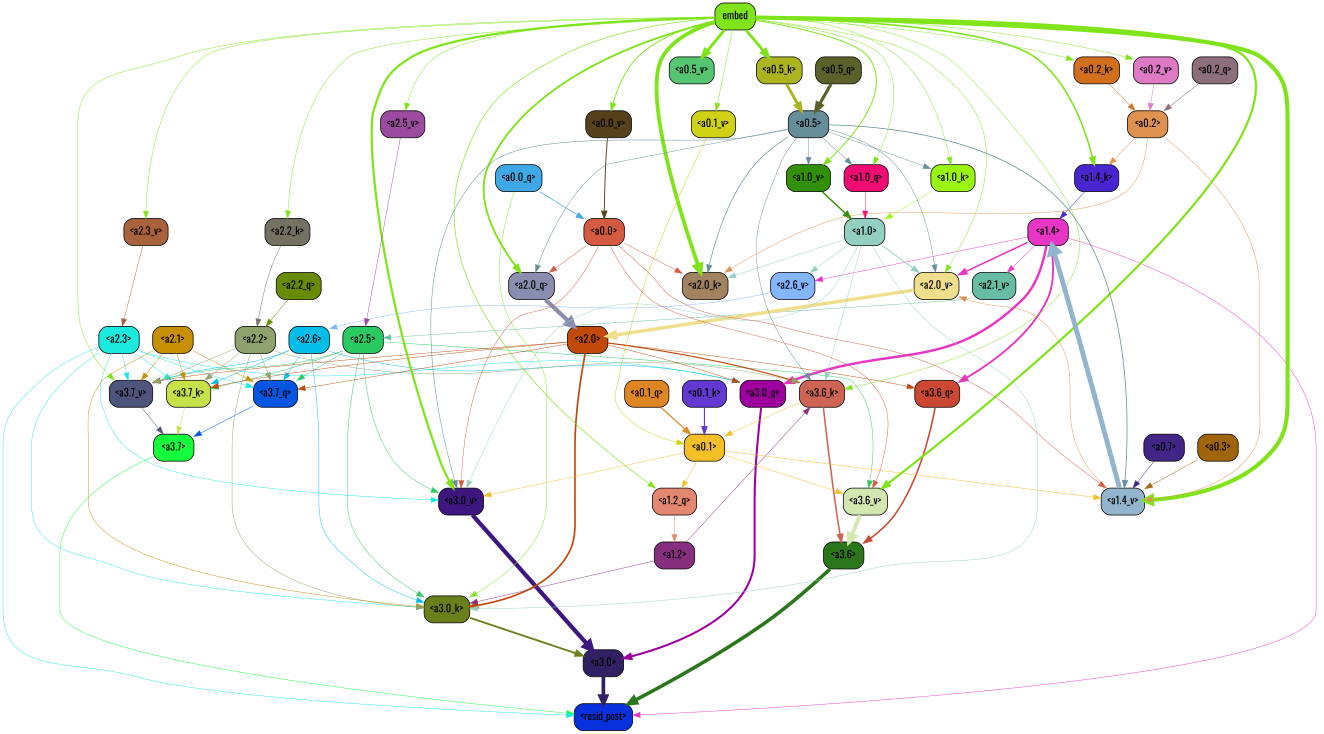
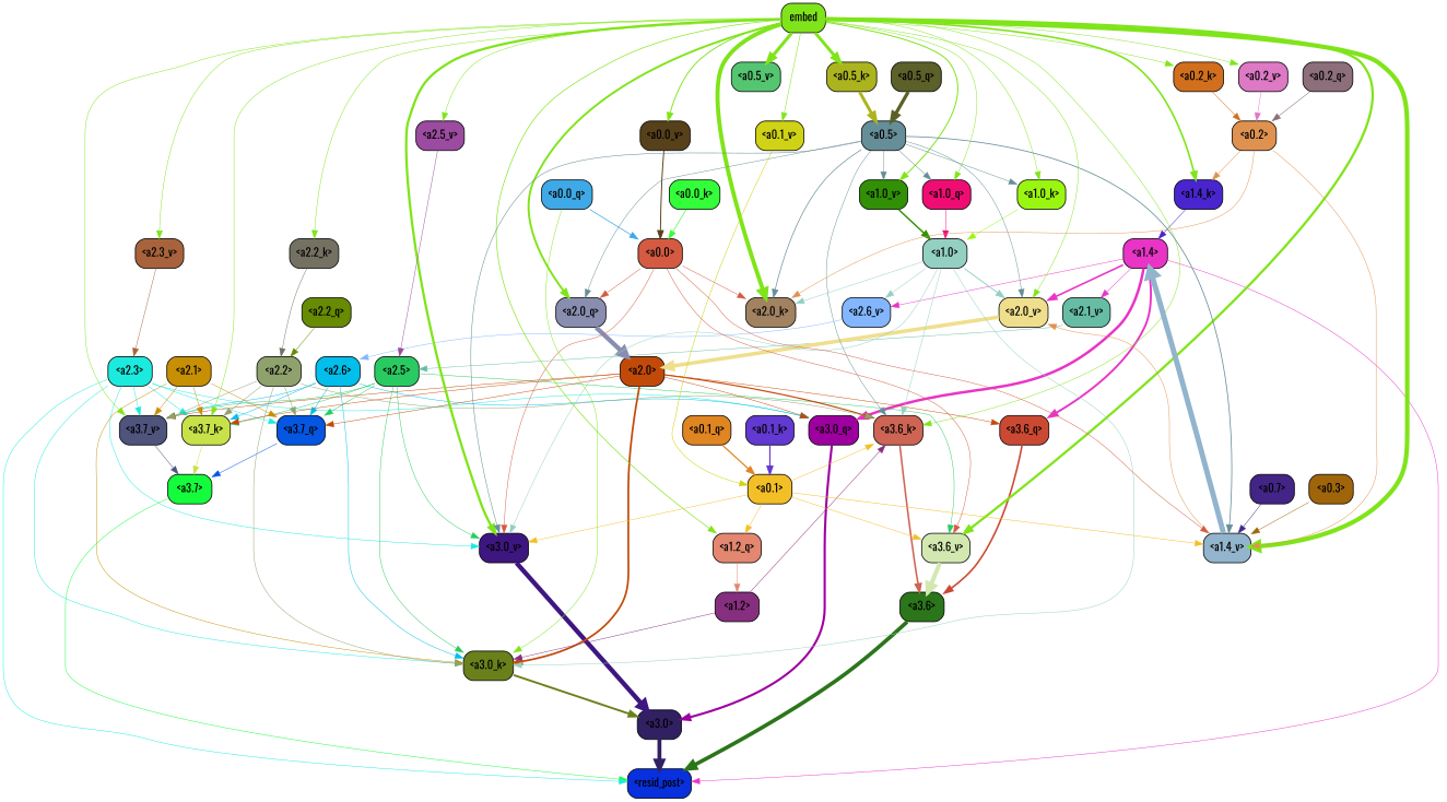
  strict digraph {
    fontname=Oswald
    splines=true
    node [color=black fontname=Oswald shape=box style="filled, rounded"]
    edge [color="#80e41b" fontname=Oswald penwidth=0.6]
    "<a3.7>" [fillcolor="#15fc3c"]
    "<resid_post>" [fillcolor="#0830dd"]
    "<a3.6>" [fillcolor="#2b761a"]
    "<a3.0>" [fillcolor="#312163"]
    "<a2.3>" [fillcolor="#1deade"]
    "<a3.7_q>" [fillcolor="#0556e3"]
    "<a3.0_q>" [fillcolor="#9e00a0"]
    "<a3.7_k>" [fillcolor="#c7e149"]
    "<a3.0_k>" [fillcolor="#6a801b"]
    "<a3.7_v>" [fillcolor="#4e547c"]
    "<a3.0_v>" [fillcolor="#3e1680"]
    "<a1.4>" [fillcolor="#e835c6"]
    "<a3.6_q>" [fillcolor="#cb4933"]
    "<a2.6_v>" [fillcolor="#83b6ff"]
    "<a2.1_v>" [fillcolor="#66bda3"]
    "<a2.0_v>" [fillcolor="#efdf8d"]
    "<a2.6>" [fillcolor="#02beeb"]
    "<a2.5>" [fillcolor="#2aca62"]
    "<a2.0>" [fillcolor="#c24a09"]
    "<a2.1>" [fillcolor="#c78f03"]
    "<a3.6_k>" [fillcolor="#ce6454"]
    "<a3.6_v>" [fillcolor="#d3e8b0"]
    "<a2.2>" [fillcolor="#8fa26d"]
    embed [fillcolor="#80e41b"]
    "<a2.0_q>" [fillcolor="#898eb0"]
    "<a2.2_k>" [fillcolor="#747163"]
    "<a2.0_k>" [fillcolor="#a18261"]
    "<a2.5_v>" [fillcolor="#9b4ba0"]
    "<a2.3_v>" [fillcolor="#a8633c"]
    "<a1.2_q>" [fillcolor="#e38770"]
    "<a1.0_q>" [fillcolor="#f00d73"]
    "<a1.4_k>" [fillcolor="#4925cf"]
    "<a1.0_k>" [fillcolor="#9af611"]
    "<a1.4_v>" [fillcolor="#92b4cc"]
    "<a1.0_v>" [fillcolor="#319005"]
    "<a0.5_k>" [fillcolor="#abb41f"]
    "<a0.2_k>" [fillcolor="#d26f1d"]
    "<a0.5_v>" [fillcolor="#55c571"]
    "<a0.2_v>" [fillcolor="#dd79c5"]
    "<a0.1_v>" [fillcolor="#d0d315"]
    "<a0.0_v>" [fillcolor="#57411b"]
    "<a1.2>" [fillcolor="#872f7f"]
    "<a1.0>" [fillcolor="#93d0c2"]
    "<a0.5>" [fillcolor="#668e98"]
    "<a0.2>" [fillcolor="#df9250"]
    "<a0.1>" [fillcolor="#f3bf26"]
    "<a0.0>" [fillcolor="#d45b41"]
    "<a2.2_q>" [fillcolor="#678b02"]
    "<a0.7>" [fillcolor="#422586"]
    "<a0.3>" [fillcolor="#a0650b"]
    "<a0.5_q>" [fillcolor="#5c6029"]
    "<a0.2_q>" [fillcolor="#8d6e7b"]
    "<a0.1_q>" [fillcolor="#df8521"]
    "<a0.0_q>" [fillcolor="#3ea9e6"]
    "<a0.1_k>" [fillcolor="#6239d1"]
+   "<a0.0_k>" [fillcolor="#34fe39"]
    "<a3.7>" -> "<resid_post>" [color="#15fc3c"]
    "<a3.6>" -> "<resid_post>" [color="#2b761a" penwidth=4.753257989883423]
    "<a3.0>" -> "<resid_post>" [color="#312163" penwidth=4.90053927898407]
    "<a2.3>" -> "<resid_post>" [color="#1deade"]
    "<a2.3>" -> "<a3.7_q>" [color="#1deade"]
    "<a2.3>" -> "<a3.0_q>" [color="#1deade"]
    "<a2.3>" -> "<a3.7_k>" [color="#1deade"]
    "<a2.3>" -> "<a3.0_k>" [color="#1deade"]
    "<a2.3>" -> "<a3.7_v>" [color="#1deade"]
    "<a2.3>" -> "<a3.0_v>" [color="#1deade"]
    "<a3.7_q>" -> "<a3.7>" [color="#0556e3"]
    "<a3.0_q>" -> "<a3.0>" [color="#9e00a0" penwidth=2.7421876192092896]
    "<a3.7_k>" -> "<a3.7>" [color="#c7e149"]
    "<a3.0_k>" -> "<a3.0>" [color="#6a801b" penwidth=2.476402521133423]
    "<a3.7_v>" -> "<a3.7>" [color="#4e547c"]
    "<a3.0_v>" -> "<a3.0>" [color="#3e1680" penwidth=5.652270674705505]
    "<a1.4>" -> "<resid_post>" [color="#e835c6"]
    "<a1.4>" -> "<a3.0_q>" [color="#e835c6" penwidth=3.2760138511657715]
    "<a1.4>" -> "<a3.6_q>" [color="#e835c6" penwidth=2.5149343013763428]
    "<a1.4>" -> "<a2.6_v>" [color="#e835c6"]
    "<a1.4>" -> "<a2.1_v>" [color="#e835c6"]
    "<a1.4>" -> "<a2.0_v>" [color="#e835c6" penwidth=2.0870713144540787]
    "<a3.6_q>" -> "<a3.6>" [color="#cb4933" penwidth=2.091020345687866]
    "<a2.6_v>" -> "<a2.6>" [color="#83b6ff"]
    "<a2.1_v>" -> "<a2.5>" [color="#66bda3"]
    "<a2.0_v>" -> "<a2.0>" [color="#efdf8d" penwidth=4.611755967140198]
    "<a2.6>" -> "<a3.7_q>" [color="#02beeb"]
    "<a2.6>" -> "<a3.0_q>" [color="#02beeb"]
    "<a2.6>" -> "<a3.7_k>" [color="#02beeb"]
    "<a2.6>" -> "<a3.0_k>" [color="#02beeb"]
    "<a2.6>" -> "<a3.7_v>" [color="#02beeb"]
    "<a2.5>" -> "<a3.7_q>" [color="#2aca62"]
    "<a2.5>" -> "<a3.7_k>" [color="#2aca62"]
    "<a2.5>" -> "<a3.0_k>" [color="#2aca62"]
    "<a2.5>" -> "<a3.7_v>" [color="#2aca62"]
    "<a2.5>" -> "<a3.0_v>" [color="#2aca62"]
    "<a2.5>" -> "<a3.6_v>" [color="#2aca62"]
    "<a2.0>" -> "<a3.7_q>" [color="#c24a09"]
    "<a2.0>" -> "<a3.0_q>" [color="#c24a09"]
    "<a2.0>" -> "<a3.7_k>" [color="#c24a09"]
    "<a2.0>" -> "<a3.0_k>" [color="#c24a09" penwidth=2.2635570764541626]
    "<a2.0>" -> "<a3.7_v>" [color="#c24a09"]
    "<a2.0>" -> "<a3.6_q>" [color="#c24a09"]
    "<a2.0>" -> "<a3.6_k>" [color="#c24a09" penwidth=1.5290023684501648]
    "<a2.1>" -> "<a3.7_q>" [color="#c78f03"]
    "<a2.1>" -> "<a3.7_k>" [color="#c78f03"]
    "<a2.1>" -> "<a3.0_k>" [color="#c78f03"]
    "<a2.1>" -> "<a3.7_v>" [color="#c78f03"]
    "<a3.6_k>" -> "<a3.6>" [color="#ce6454" penwidth=2.048597991466522]
    "<a3.6_v>" -> "<a3.6>" [color="#d3e8b0" penwidth=5.2550448179244995]
    "<a2.2>" -> "<a3.7_q>" [color="#8fa26d"]
    "<a2.2>" -> "<a3.7_k>" [color="#8fa26d"]
    "<a2.2>" -> "<a3.0_k>" [color="#8fa26d"]
    "<a2.2>" -> "<a3.7_v>" [color="#8fa26d"]
    "<a2.2>" -> "<a3.6_k>" [color="#8fa26d"]
+   embed -> "<a3.7_k>"
    embed -> "<a3.7_v>"
    embed -> "<a3.0_v>" [penwidth=2.972973108291626]
    embed -> "<a2.0_v>"
    embed -> "<a3.6_k>"
    embed -> "<a3.6_v>" [penwidth=2.9556376338005066]
    embed -> "<a2.0_q>" [penwidth=2.522909115999937]
    embed -> "<a2.2_k>"
    embed -> "<a2.0_k>" [penwidth=5.094568967819214]
    embed -> "<a2.5_v>"
    embed -> "<a2.3_v>"
    embed -> "<a1.2_q>" [penwidth=0.8520002365112305]
    embed -> "<a1.0_q>"
    embed -> "<a1.4_k>" [penwidth=2.115079402923584]
    embed -> "<a1.0_k>"
    embed -> "<a1.4_v>" [penwidth=5.504090070724487]
    embed -> "<a1.0_v>" [penwidth=1.2935692071914673]
    embed -> "<a0.5_k>" [penwidth=3.851005434989929]
    embed -> "<a0.2_k>"
    embed -> "<a0.5_v>" [penwidth=4.012355327606201]
    embed -> "<a0.2_v>"
    embed -> "<a0.1_v>" [penwidth=0.6730842590332031]
    embed -> "<a0.0_v>" [penwidth=1.2175352573394775]
    "<a2.0_q>" -> "<a2.0>" [color="#898eb0" penwidth=5.557696580886841]
    "<a2.2_k>" -> "<a2.2>" [color="#747163"]
    "<a2.5_v>" -> "<a2.5>" [color="#9b4ba0"]
    "<a2.3_v>" -> "<a2.3>" [color="#a8633c"]
    "<a1.2_q>" -> "<a1.2>" [color="#e38770" penwidth=0.6145738363265991]
    "<a1.0_q>" -> "<a1.0>" [color="#f00d73"]
    "<a1.4_k>" -> "<a1.4>" [color="#4925cf"]
    "<a1.0_k>" -> "<a1.0>" [color="#9af611"]
    "<a1.4_v>" -> "<a1.4>" [color="#92b4cc" penwidth=6.5241758823394775]
    "<a1.4_v>" -> "<a2.0_v>" [color="#df9250"]
    "<a1.0_v>" -> "<a1.0>" [color="#319005" penwidth=1.8809151649475098]
    "<a0.5_k>" -> "<a0.5>" [color="#abb41f" penwidth=3.8599258065223694]
    "<a0.2_k>" -> "<a0.2>" [color="#d26f1d"]
    "<a0.2_v>" -> "<a0.2>" [color="#dd79c5"]
    "<a0.1_v>" -> "<a0.1>" [color="#d0d315" penwidth=0.6690568923950195]
    "<a0.0_v>" -> "<a0.0>" [color="#57411b" penwidth=1.2524418830871582]
    "<a1.2>" -> "<a3.0_k>" [color="#872f7f"]
    "<a1.2>" -> "<a3.6_k>" [color="#872f7f"]
    "<a1.0>" -> "<a3.0_k>" [color="#93d0c2"]
    "<a1.0>" -> "<a3.0_v>" [color="#93d0c2"]
    "<a1.0>" -> "<a2.6_v>" [color="#93d0c2"]
    "<a1.0>" -> "<a2.0_v>" [color="#93d0c2" penwidth=1.2152502536773682]
    "<a1.0>" -> "<a3.6_k>" [color="#93d0c2"]
    "<a1.0>" -> "<a2.0_k>" [color="#93d0c2"]
    "<a0.5>" -> "<a3.0_v>" [color="#668e98" penwidth=0.6790935099124908]
    "<a0.5>" -> "<a2.0_v>" [color="#668e98"]
    "<a0.5>" -> "<a3.6_k>" [color="#668e98"]
    "<a0.5>" -> "<a2.0_q>" [color="#668e98"]
    "<a0.5>" -> "<a2.0_k>" [color="#668e98" penwidth=0.8835153579711914]
    "<a0.5>" -> "<a1.0_q>" [color="#668e98"]
    "<a0.5>" -> "<a1.0_k>" [color="#668e98"]
    "<a0.5>" -> "<a1.4_v>" [color="#668e98" penwidth=1.022335171699524]
    "<a0.5>" -> "<a1.0_v>" [color="#668e98"]
    "<a0.2>" -> "<a2.0_k>" [color="#df9250"]
    "<a0.2>" -> "<a1.4_k>" [color="#df9250"]
    "<a0.2>" -> "<a1.4_v>" [color="#df9250"]
    "<a0.1>" -> "<a3.0_v>" [color="#f3bf26"]
-   "<a3.6_k>" -> "<a0.1>" [color="#f3bf26"]
+   "<a0.1>" -> "<a3.6_k>" [color="#f3bf26"]
    "<a0.1>" -> "<a3.6_v>" [color="#f3bf26"]
    "<a0.1>" -> "<a1.2_q>" [color="#f3bf26"]
    "<a0.1>" -> "<a1.4_v>" [color="#f3bf26" penwidth=0.6438122987747192]
    "<a0.0>" -> "<a3.0_v>" [color="#d45b41"]
    "<a0.0>" -> "<a3.6_v>" [color="#d45b41"]
    "<a0.0>" -> "<a2.0_q>" [color="#d45b41"]
    "<a0.0>" -> "<a2.0_k>" [color="#d45b41"]
    "<a0.0>" -> "<a1.4_v>" [color="#d45b41"]
    "<a2.2_q>" -> "<a2.2>" [color="#678b02"]
    "<a0.7>" -> "<a1.4_v>" [color="#422586"]
    "<a0.3>" -> "<a1.4_v>" [color="#a0650b"]
    "<a0.5_q>" -> "<a0.5>" [color="#5c6029" penwidth=4.2370394468307495]
    "<a0.2_q>" -> "<a0.2>" [color="#8d6e7b" penwidth=0.6822714805603027]
    "<a0.1_q>" -> "<a0.1>" [color="#df8521" penwidth=1.6176555156707764]
    "<a0.0_q>" -> "<a3.0_k>"
    "<a0.0_q>" -> "<a0.0>" [color="#3ea9e6" penwidth=0.9359095096588135]
    "<a0.1_k>" -> "<a0.1>" [color="#6239d1" penwidth=1.5140717029571533]
+   "<a0.0_k>" -> "<a0.0>" [color="#34fe39" penwidth=0.8258748054504395]
  }
